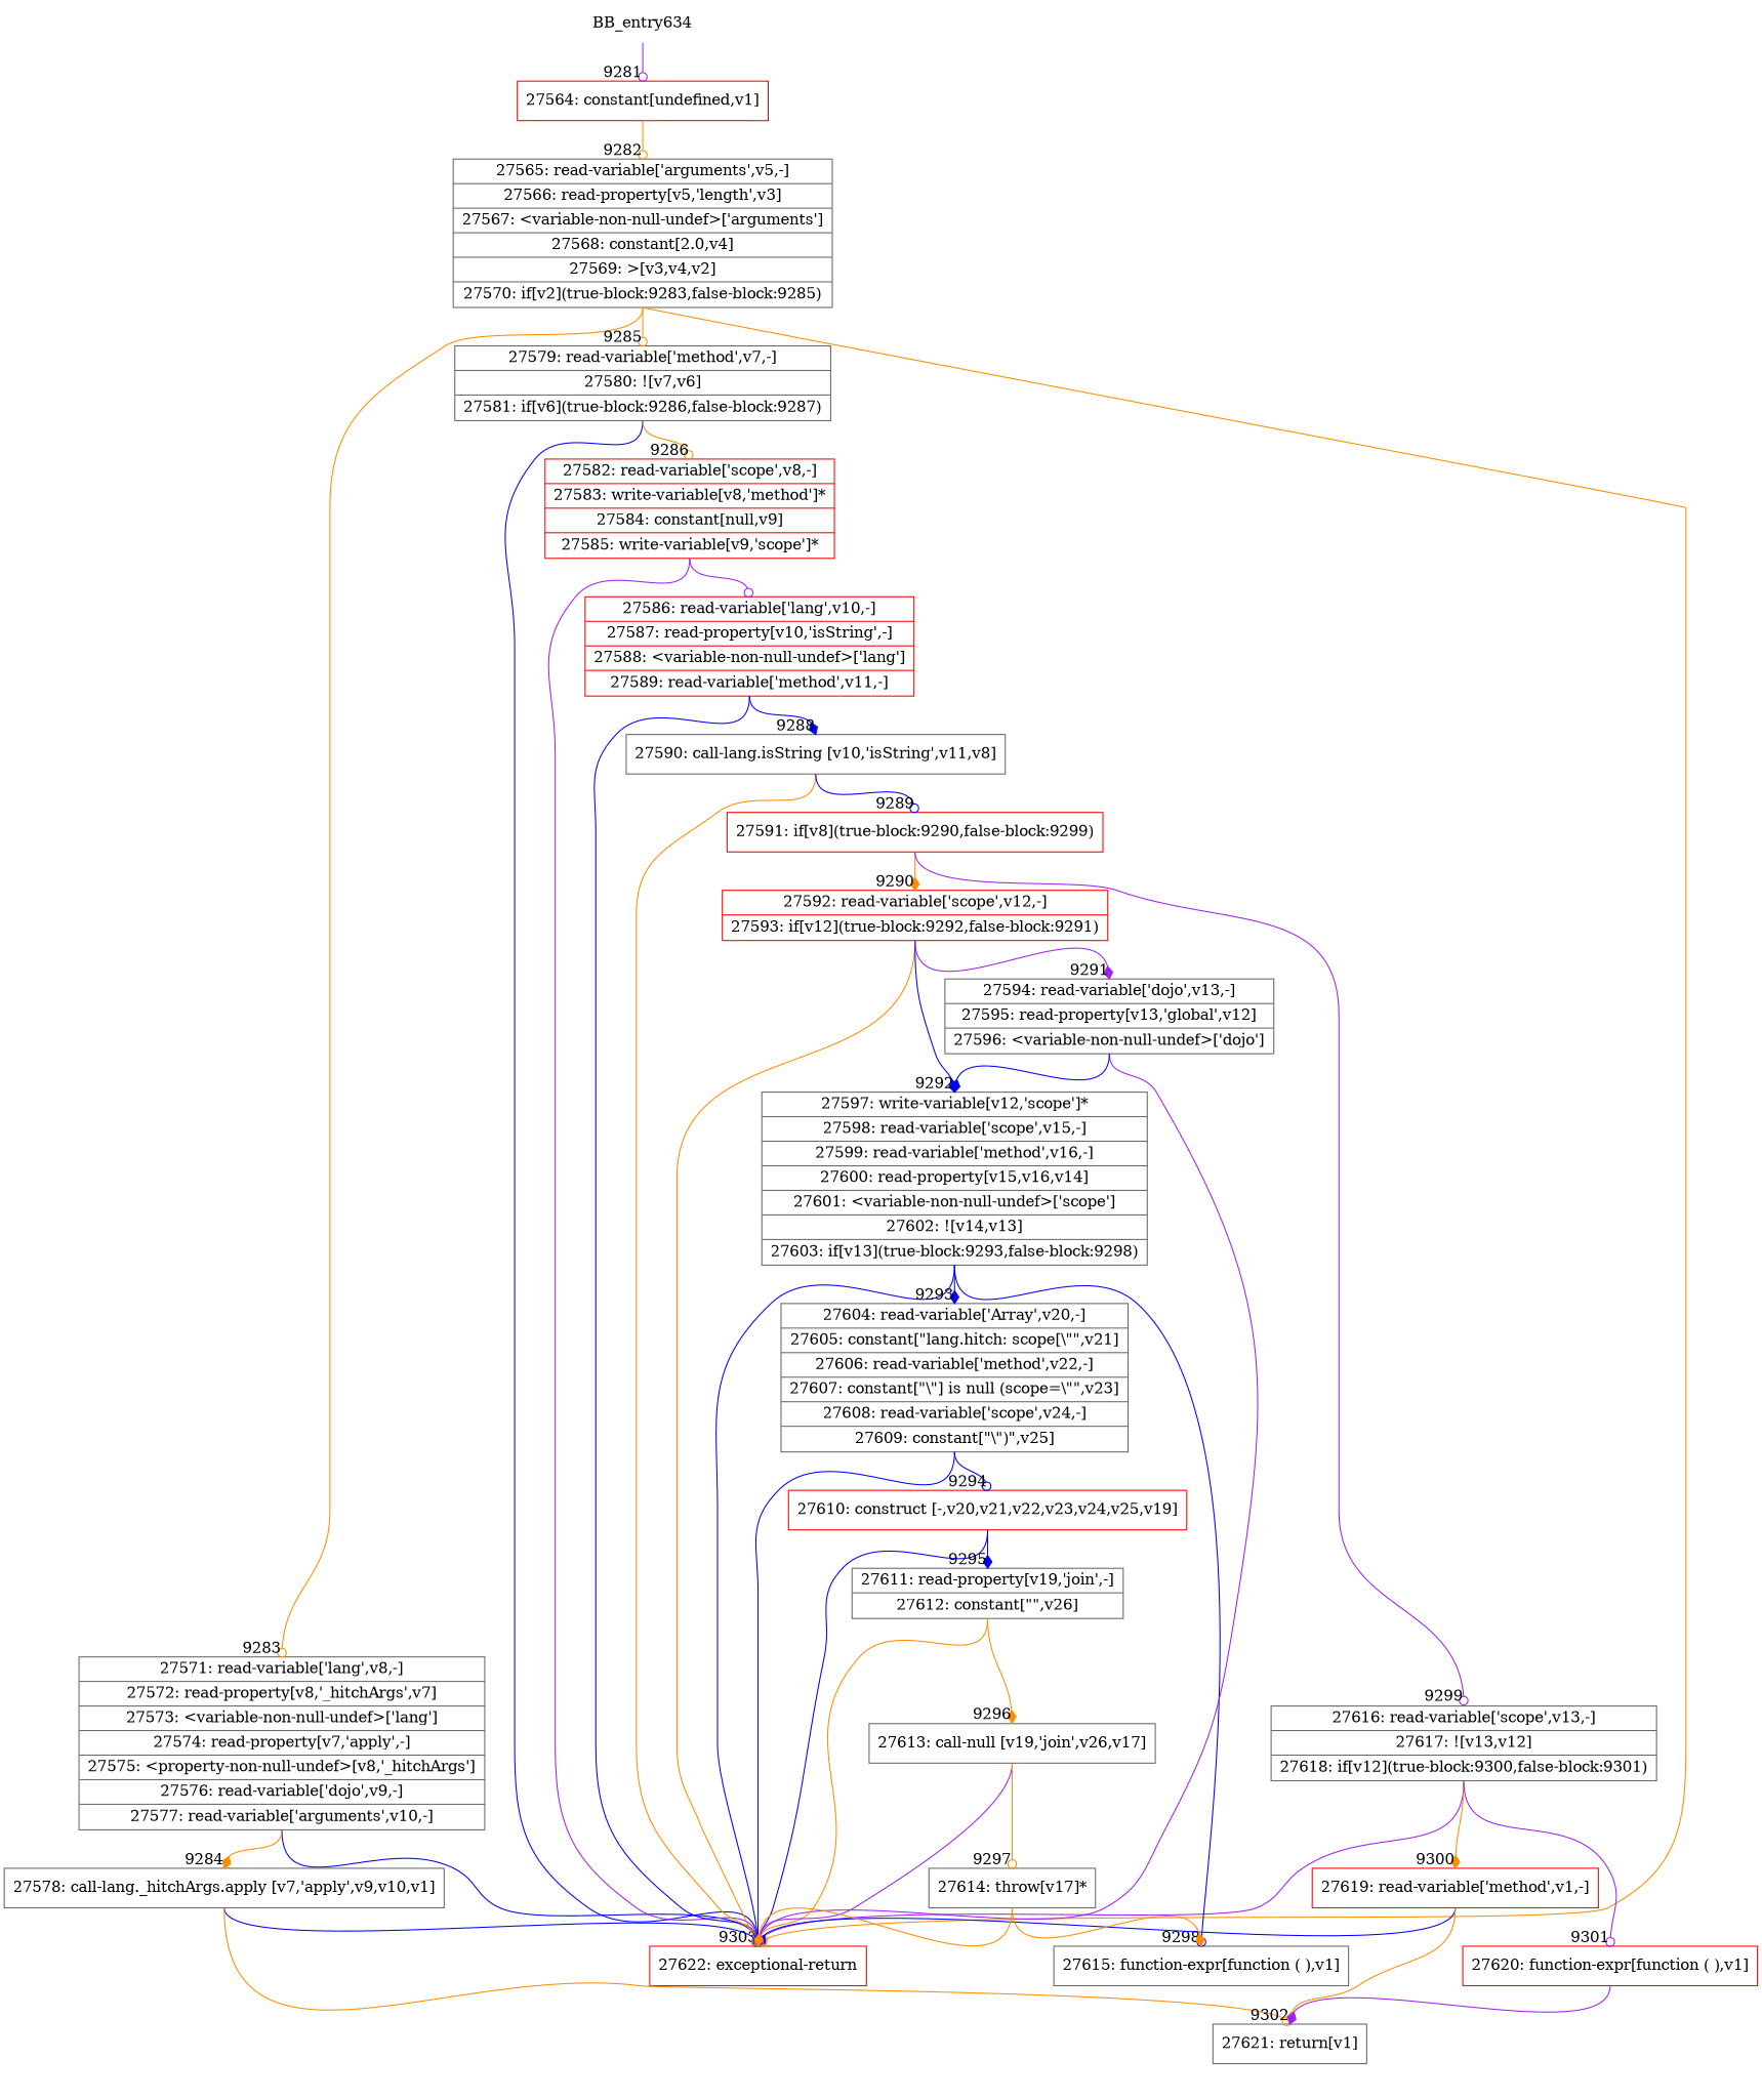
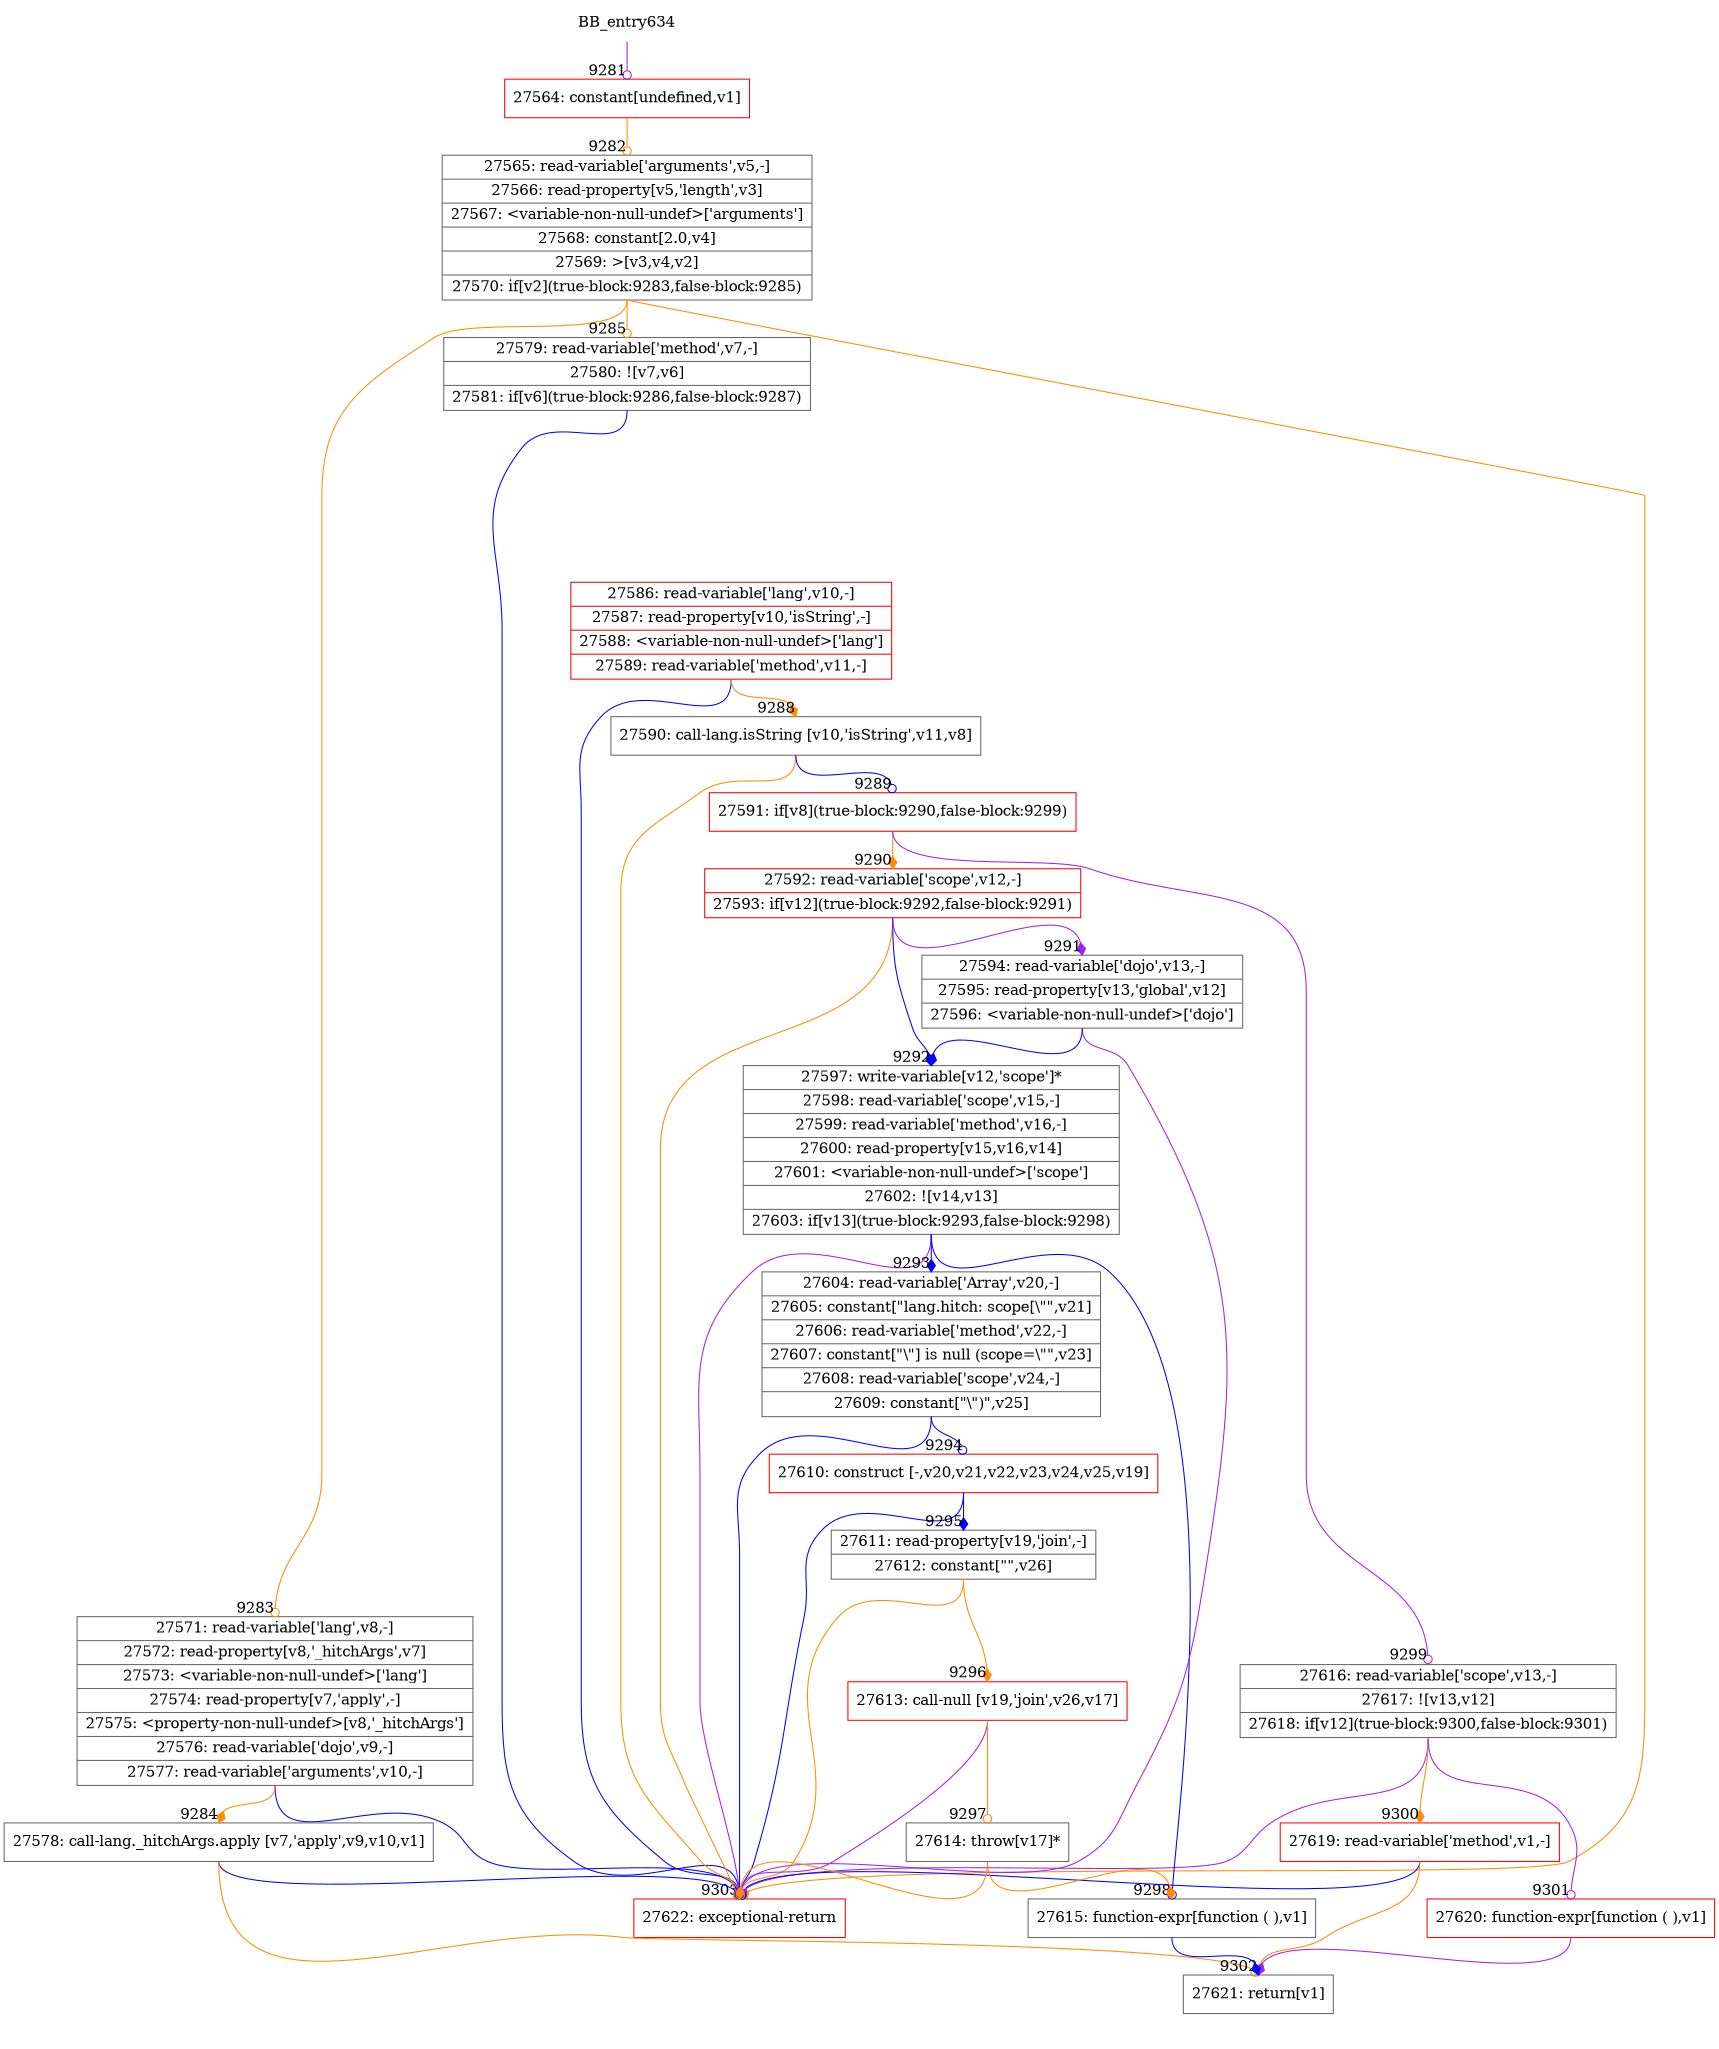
  digraph {
    rankdir=TD
    node [color=gray40 shape=record]
    edge [arrowhead=diamond color=darkorange headport=n tailport=s]
    BB_entry634 [shape=none]
    n2 [color=red label="{27564: constant[undefined,v1]}"]
    n3 [label="{27565: read-variable['arguments',v5,-]|27566: read-property[v5,'length',v3]|27567: \<variable-non-null-undef\>['arguments']|27568: constant[2.0,v4]|27569: \>[v3,v4,v2]|27570: if[v2](true-block:9283,false-block:9285)}"]
    n4 [label="{27571: read-variable['lang',v8,-]|27572: read-property[v8,'_hitchArgs',v7]|27573: \<variable-non-null-undef\>['lang']|27574: read-property[v7,'apply',-]|27575: \<property-non-null-undef\>[v8,'_hitchArgs']|27576: read-variable['dojo',v9,-]|27577: read-variable['arguments',v10,-]}"]
    n5 [label="{27579: read-variable['method',v7,-]|27580: ![v7,v6]|27581: if[v6](true-block:9286,false-block:9287)}"]
    n6 [color=red label="{27622: exceptional-return}"]
    n7 [label="{27578: call-lang._hitchArgs.apply [v7,'apply',v9,v10,v1]}"]
-   n8 [color=red label="{27582: read-variable['scope',v8,-]|27583: write-variable[v8,'method']*|27584: constant[null,v9]|27585: write-variable[v9,'scope']*}"]
    n9 [label="{27621: return[v1]}"]
    n10 [color=red label="{27586: read-variable['lang',v10,-]|27587: read-property[v10,'isString',-]|27588: \<variable-non-null-undef\>['lang']|27589: read-variable['method',v11,-]}"]
    n11 [label="{27590: call-lang.isString [v10,'isString',v11,v8]}"]
    n12 [color=red label="{27591: if[v8](true-block:9290,false-block:9299)}"]
    n13 [color=red label="{27592: read-variable['scope',v12,-]|27593: if[v12](true-block:9292,false-block:9291)}"]
    n14 [label="{27616: read-variable['scope',v13,-]|27617: ![v13,v12]|27618: if[v12](true-block:9300,false-block:9301)}"]
    n15 [label="{27597: write-variable[v12,'scope']*|27598: read-variable['scope',v15,-]|27599: read-variable['method',v16,-]|27600: read-property[v15,v16,v14]|27601: \<variable-non-null-undef\>['scope']|27602: ![v14,v13]|27603: if[v13](true-block:9293,false-block:9298)}"]
    n16 [label="{27594: read-variable['dojo',v13,-]|27595: read-property[v13,'global',v12]|27596: \<variable-non-null-undef\>['dojo']}"]
    n17 [color=red label="{27619: read-variable['method',v1,-]}"]
    n18 [color=red label="{27620: function-expr[function ( ),v1]}"]
    n19 [label="{27604: read-variable['Array',v20,-]|27605: constant[\"lang.hitch: scope[\\\"\",v21]|27606: read-variable['method',v22,-]|27607: constant[\"\\\"] is null (scope=\\\"\",v23]|27608: read-variable['scope',v24,-]|27609: constant[\"\\\")\",v25]}"]
    n20 [label="{27615: function-expr[function ( ),v1]}"]
    n21 [color=red label="{27610: construct [-,v20,v21,v22,v23,v24,v25,v19]}"]
    n22 [label="{27611: read-property[v19,'join',-]|27612: constant[\"\",v26]}"]
-   n23 [label="{27613: call-null [v19,'join',v26,v17]}"]
+   n23 [color=red label="{27613: call-null [v19,'join',v26,v17]}"]
    n24 [label="{27614: throw[v17]*}"]
    BB_entry634 -> n2 [arrowhead=odot color=purple headlabel="    9281"]
    n2 -> n3 [arrowhead=odot headlabel="      9282"]
    n3 -> n4 [arrowhead=odot headlabel="      9283"]
    n3 -> n5 [arrowhead=odot headlabel="      9285"]
    n3 -> n6 [headlabel="      9303"]
    n4 -> n6 [color=blue]
    n4 -> n7 [headlabel="      9284"]
    n5 -> n6 [color=blue]
-   n5 -> n8 [arrowhead=odot headlabel="      9286"]
    n7 -> n6 [arrowhead=odot color=blue]
    n7 -> n9 [arrowhead=odot headlabel="      9302"]
-   n8 -> n6 [color=purple]
-   n8 -> n10 [arrowhead=odot color=purple]
    n10 -> n6 [arrowhead=odot color=blue]
-   n10 -> n11 [color=blue headlabel="      9288"]
+   n10 -> n11 [headlabel="      9288"]
    n11 -> n6 [arrowhead=odot]
    n11 -> n12 [arrowhead=odot color=blue headlabel="      9289"]
    n12 -> n13 [headlabel="      9290"]
    n12 -> n14 [arrowhead=odot color=purple headlabel="      9299"]
    n13 -> n6 [arrowhead=odot]
    n13 -> n15 [color=blue headlabel="      9292"]
    n13 -> n16 [color=purple headlabel="      9291"]
    n14 -> n6 [color=purple]
    n14 -> n17 [headlabel="      9300"]
    n14 -> n18 [arrowhead=odot color=purple headlabel="      9301"]
-   n15 -> n6 [color=blue]
+   n15 -> n6 [color=purple]
    n15 -> n19 [color=blue headlabel="      9293"]
    n15 -> n20 [arrowhead=odot color=blue headlabel="      9298"]
    n16 -> n6 [arrowhead=odot color=purple]
    n16 -> n15 [color=blue]
-   n17 -> n6 [color=blue]
+   n17 -> n6 [arrowhead=odot color=blue]
    n17 -> n9
    n18 -> n9 [color=purple]
    n19 -> n6 [arrowhead=odot color=blue]
    n19 -> n21 [arrowhead=odot color=blue headlabel="      9294"]
+   n20 -> n9 [color=blue]
    n21 -> n6 [arrowhead=odot color=blue]
    n21 -> n22 [color=blue headlabel="      9295"]
    n22 -> n6 [arrowhead=odot]
    n22 -> n23 [headlabel="      9296"]
    n23 -> n6 [color=purple]
    n23 -> n24 [arrowhead=odot headlabel="      9297"]
    n24 -> n6
    n24 -> n20
  }
